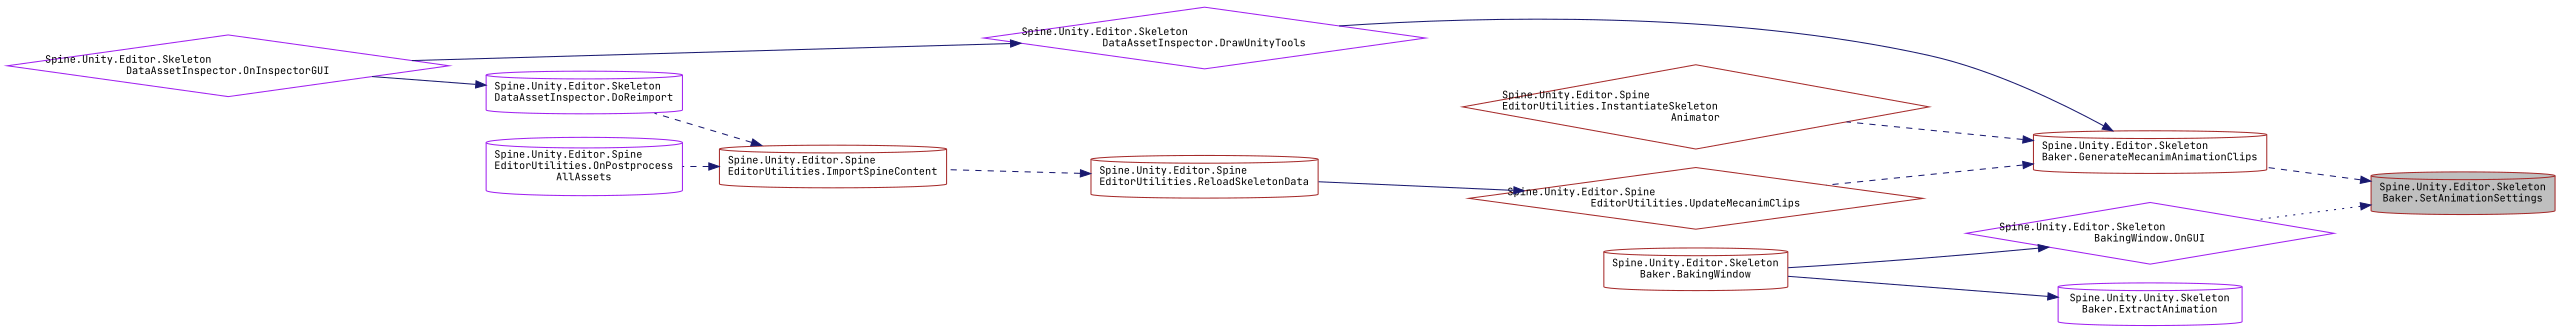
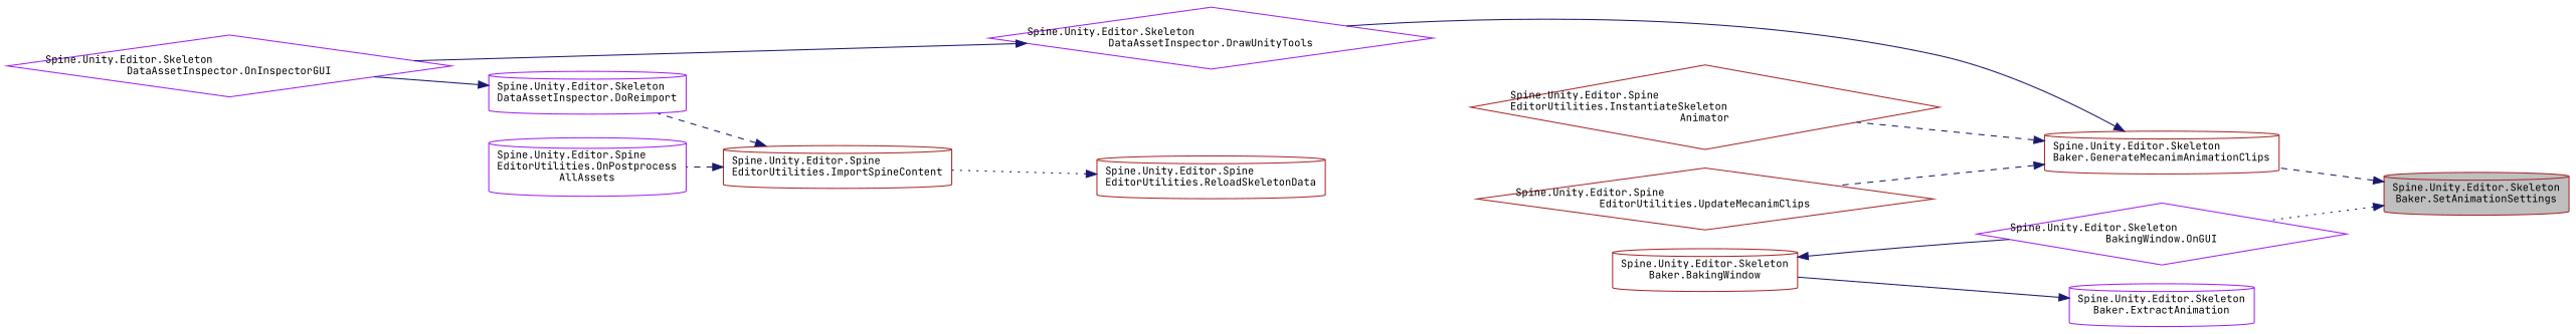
  digraph {
    fontname="JetBrains Mono"
    rankdir=RL
    node [color=brown fillcolor=white fontname="JetBrains Mono" fontsize=10 shape=cylinder style=filled]
    edge [color=midnightblue dir=back fontname="JetBrains Mono" fontsize=10 labelfontname=Helvetica labelfontsize=10 style=solid]
    n1 [fillcolor=grey75 fontcolor=black height=0.2 label="Spine.Unity.Editor.Skeleton\lBaker.SetAnimationSettings" width=0.4]
    n2 [height=0.2 label="Spine.Unity.Editor.Skeleton\lBaker.GenerateMecanimAnimationClips" width=0.4]
    n3 [color=purple height=0.2 label="Spine.Unity.Editor.Skeleton\lBakingWindow.OnGUI" shape=diamond width=0.4]
-   n4 [color=purple height=0.2 label="Spine.Unity.Unity.Skeleton\lBaker.ExtractAnimation" width=0.4]
+   n4 [color=purple height=0.2 label="Spine.Unity.Editor.Skeleton\lBaker.ExtractAnimation" width=0.4]
    n5 [height=0.2 label="Spine.Unity.Editor.Skeleton\lBaker.BakingWindow" width=0.4]
    n6 [color=purple height=0.2 label="Spine.Unity.Editor.Skeleton\lDataAssetInspector.DrawUnityTools" shape=diamond width=0.4]
    n7 [height=0.2 label="Spine.Unity.Editor.Spine\lEditorUtilities.InstantiateSkeleton\lAnimator" shape=diamond width=0.4]
    n8 [height=0.2 label="Spine.Unity.Editor.Spine\lEditorUtilities.UpdateMecanimClips" shape=diamond width=0.4]
    n9 [color=purple height=0.2 label="Spine.Unity.Editor.Skeleton\lDataAssetInspector.OnInspectorGUI" shape=diamond width=0.4]
    n10 [height=0.2 label="Spine.Unity.Editor.Spine\lEditorUtilities.ReloadSkeletonData" width=0.4]
    n11 [height=0.2 label="Spine.Unity.Editor.Spine\lEditorUtilities.ImportSpineContent" width=0.4]
    n12 [color=purple height=0.2 label="Spine.Unity.Editor.Skeleton\lDataAssetInspector.DoReimport" width=0.4]
    n13 [color=purple height=0.2 label="Spine.Unity.Editor.Spine\lEditorUtilities.OnPostprocess\lAllAssets" width=0.4]
    n1 -> n2 [style=dashed]
    n1 -> n3 [style=dotted]
    n2 -> n6
    n2 -> n7 [style=dashed]
    n2 -> n8 [style=dashed]
    n4 -> n5
-   n3 -> n5
+   n5 -> n3
    n6 -> n9
-   n8 -> n10
-   n10 -> n11 [style=dashed]
+   n10 -> n11 [style=dotted]
    n11 -> n12 [style=dashed]
    n11 -> n13 [style=dashed]
    n12 -> n9
  }
